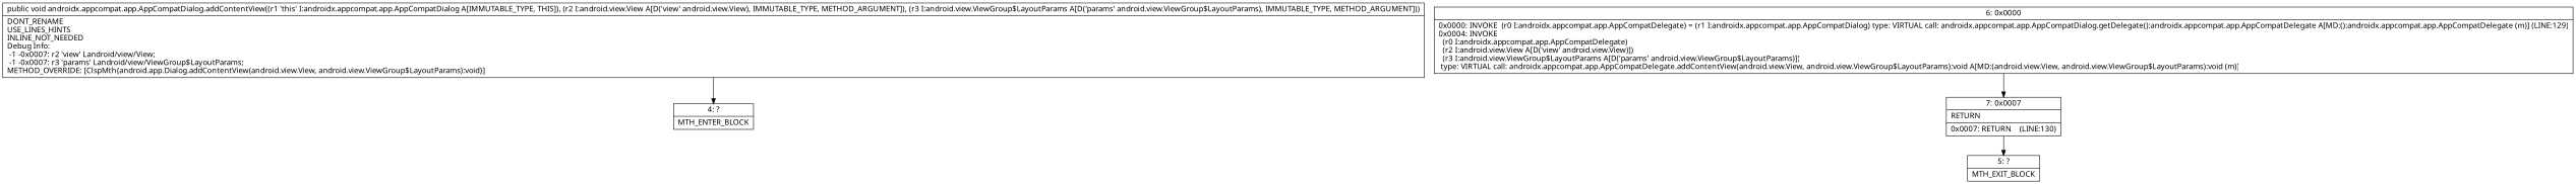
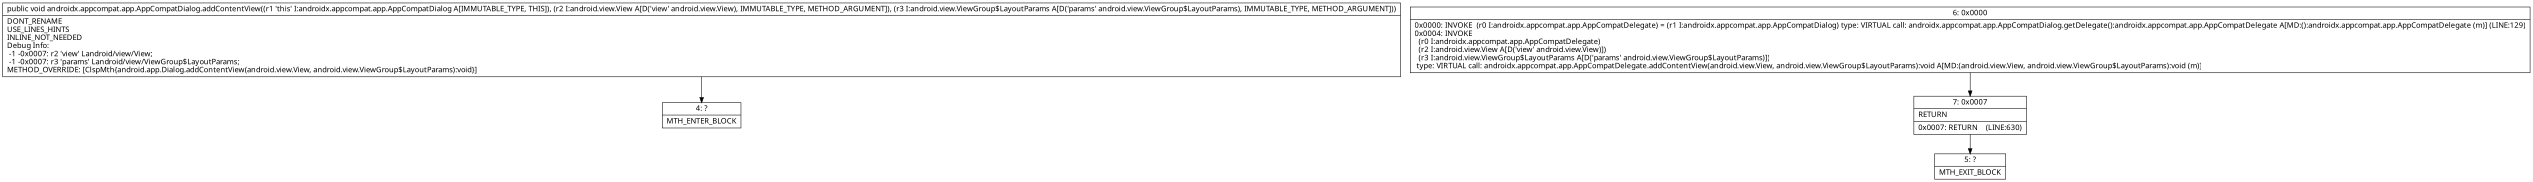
  digraph {
    fontname="Noto Sans"
    node [fontname="Noto Sans" shape=record]
    edge [fontname="Noto Sans"]
    n1 [label="{4\:\ ?|MTH_ENTER_BLOCK\l}"]
    n2 [label="{6\:\ 0x0000|0x0000: INVOKE  (r0 I:androidx.appcompat.app.AppCompatDelegate) = (r1 I:androidx.appcompat.app.AppCompatDialog) type: VIRTUAL call: androidx.appcompat.app.AppCompatDialog.getDelegate():androidx.appcompat.app.AppCompatDelegate A[MD:():androidx.appcompat.app.AppCompatDelegate (m)] (LINE:129)\l0x0004: INVOKE  \l  (r0 I:androidx.appcompat.app.AppCompatDelegate)\l  (r2 I:android.view.View A[D('view' android.view.View)])\l  (r3 I:android.view.ViewGroup$LayoutParams A[D('params' android.view.ViewGroup$LayoutParams)])\l type: VIRTUAL call: androidx.appcompat.app.AppCompatDelegate.addContentView(android.view.View, android.view.ViewGroup$LayoutParams):void A[MD:(android.view.View, android.view.ViewGroup$LayoutParams):void (m)]\l}"]
-   n3 [label="{7\:\ 0x0007|RETURN\l|0x0007: RETURN    (LINE:130)\l}"]
+   n3 [label="{7\:\ 0x0007|RETURN\l|0x0007: RETURN    (LINE:630)\l}"]
    n4 [label="{5\:\ ?|MTH_EXIT_BLOCK\l}"]
    n5 [label="{public void androidx.appcompat.app.AppCompatDialog.addContentView((r1 'this' I:androidx.appcompat.app.AppCompatDialog A[IMMUTABLE_TYPE, THIS]), (r2 I:android.view.View A[D('view' android.view.View), IMMUTABLE_TYPE, METHOD_ARGUMENT]), (r3 I:android.view.ViewGroup$LayoutParams A[D('params' android.view.ViewGroup$LayoutParams), IMMUTABLE_TYPE, METHOD_ARGUMENT]))  | DONT_RENAME\lUSE_LINES_HINTS\lINLINE_NOT_NEEDED\lDebug Info:\l  \-1 \-0x0007: r2 'view' Landroid\/view\/View;\l  \-1 \-0x0007: r3 'params' Landroid\/view\/ViewGroup$LayoutParams;\lMETHOD_OVERRIDE: [ClspMth\{android.app.Dialog.addContentView(android.view.View, android.view.ViewGroup$LayoutParams):void\}]\l}"]
    n2 -> n3
    n3 -> n4
    n5 -> n1
  }
